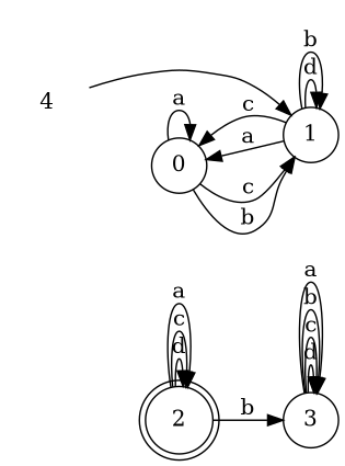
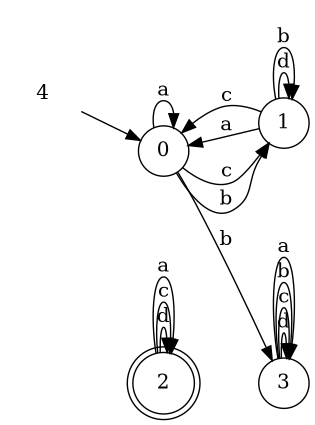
  digraph {
    rankdir=LR
    node [shape=circle]
    n1 [label=0]
    n2 [label=1]
    n3 [label=2 shape=doublecircle]
    n4 [label=3]
    4 [shape=plaintext]
    n1 -> n1 [label=a]
    n1 -> n2 [label=c]
    n1 -> n2 [label=b]
    n2 -> n1 [label=c]
    n2 -> n1 [label=a]
    n2 -> n2 [label=d]
    n2 -> n2 [label=b]
    n3 -> n3 [label=d]
    n3 -> n3 [label=c]
    n3 -> n3 [label=a]
-   n3 -> n4 [label=b]
+   n1 -> n4 [label=b]
    n4 -> n4 [label=d]
    n4 -> n4 [label=c]
    n4 -> n4 [label=b]
    n4 -> n4 [label=a]
-   4 -> n2
+   4 -> n1
  }
